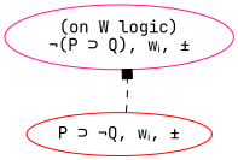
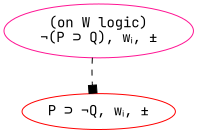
  digraph {
    fontname="JetBrains Mono"
    node [fontname="JetBrains Mono"]
    n1 [label="(on W logic)\n¬(P ⊃ Q), wᵢ, ±" color=deeppink]
    n2 [label="P ⊃ ¬Q, wᵢ, ±" color=red]
-   n2 -> n1 [style=dashed arrowhead=box fontname="JetBrains Mono"]
+   n1 -> n2 [style=dashed arrowhead=box fontname="JetBrains Mono"]
  }
